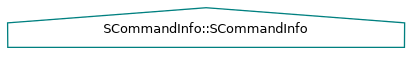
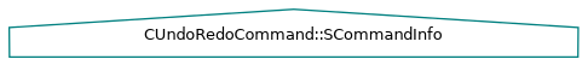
  digraph {
    rankdir=TB
-   n1 [color=teal fillcolor=white fontname=Helvetica fontsize=10 height=0.2 label="SCommandInfo::SCommandInfo" shape=house style=filled width=0.4]
+   n1 [color=teal fillcolor=white fontname=Helvetica fontsize=10 height=0.2 label="CUndoRedoCommand::SCommandInfo" shape=house style=filled width=0.4]
  }
